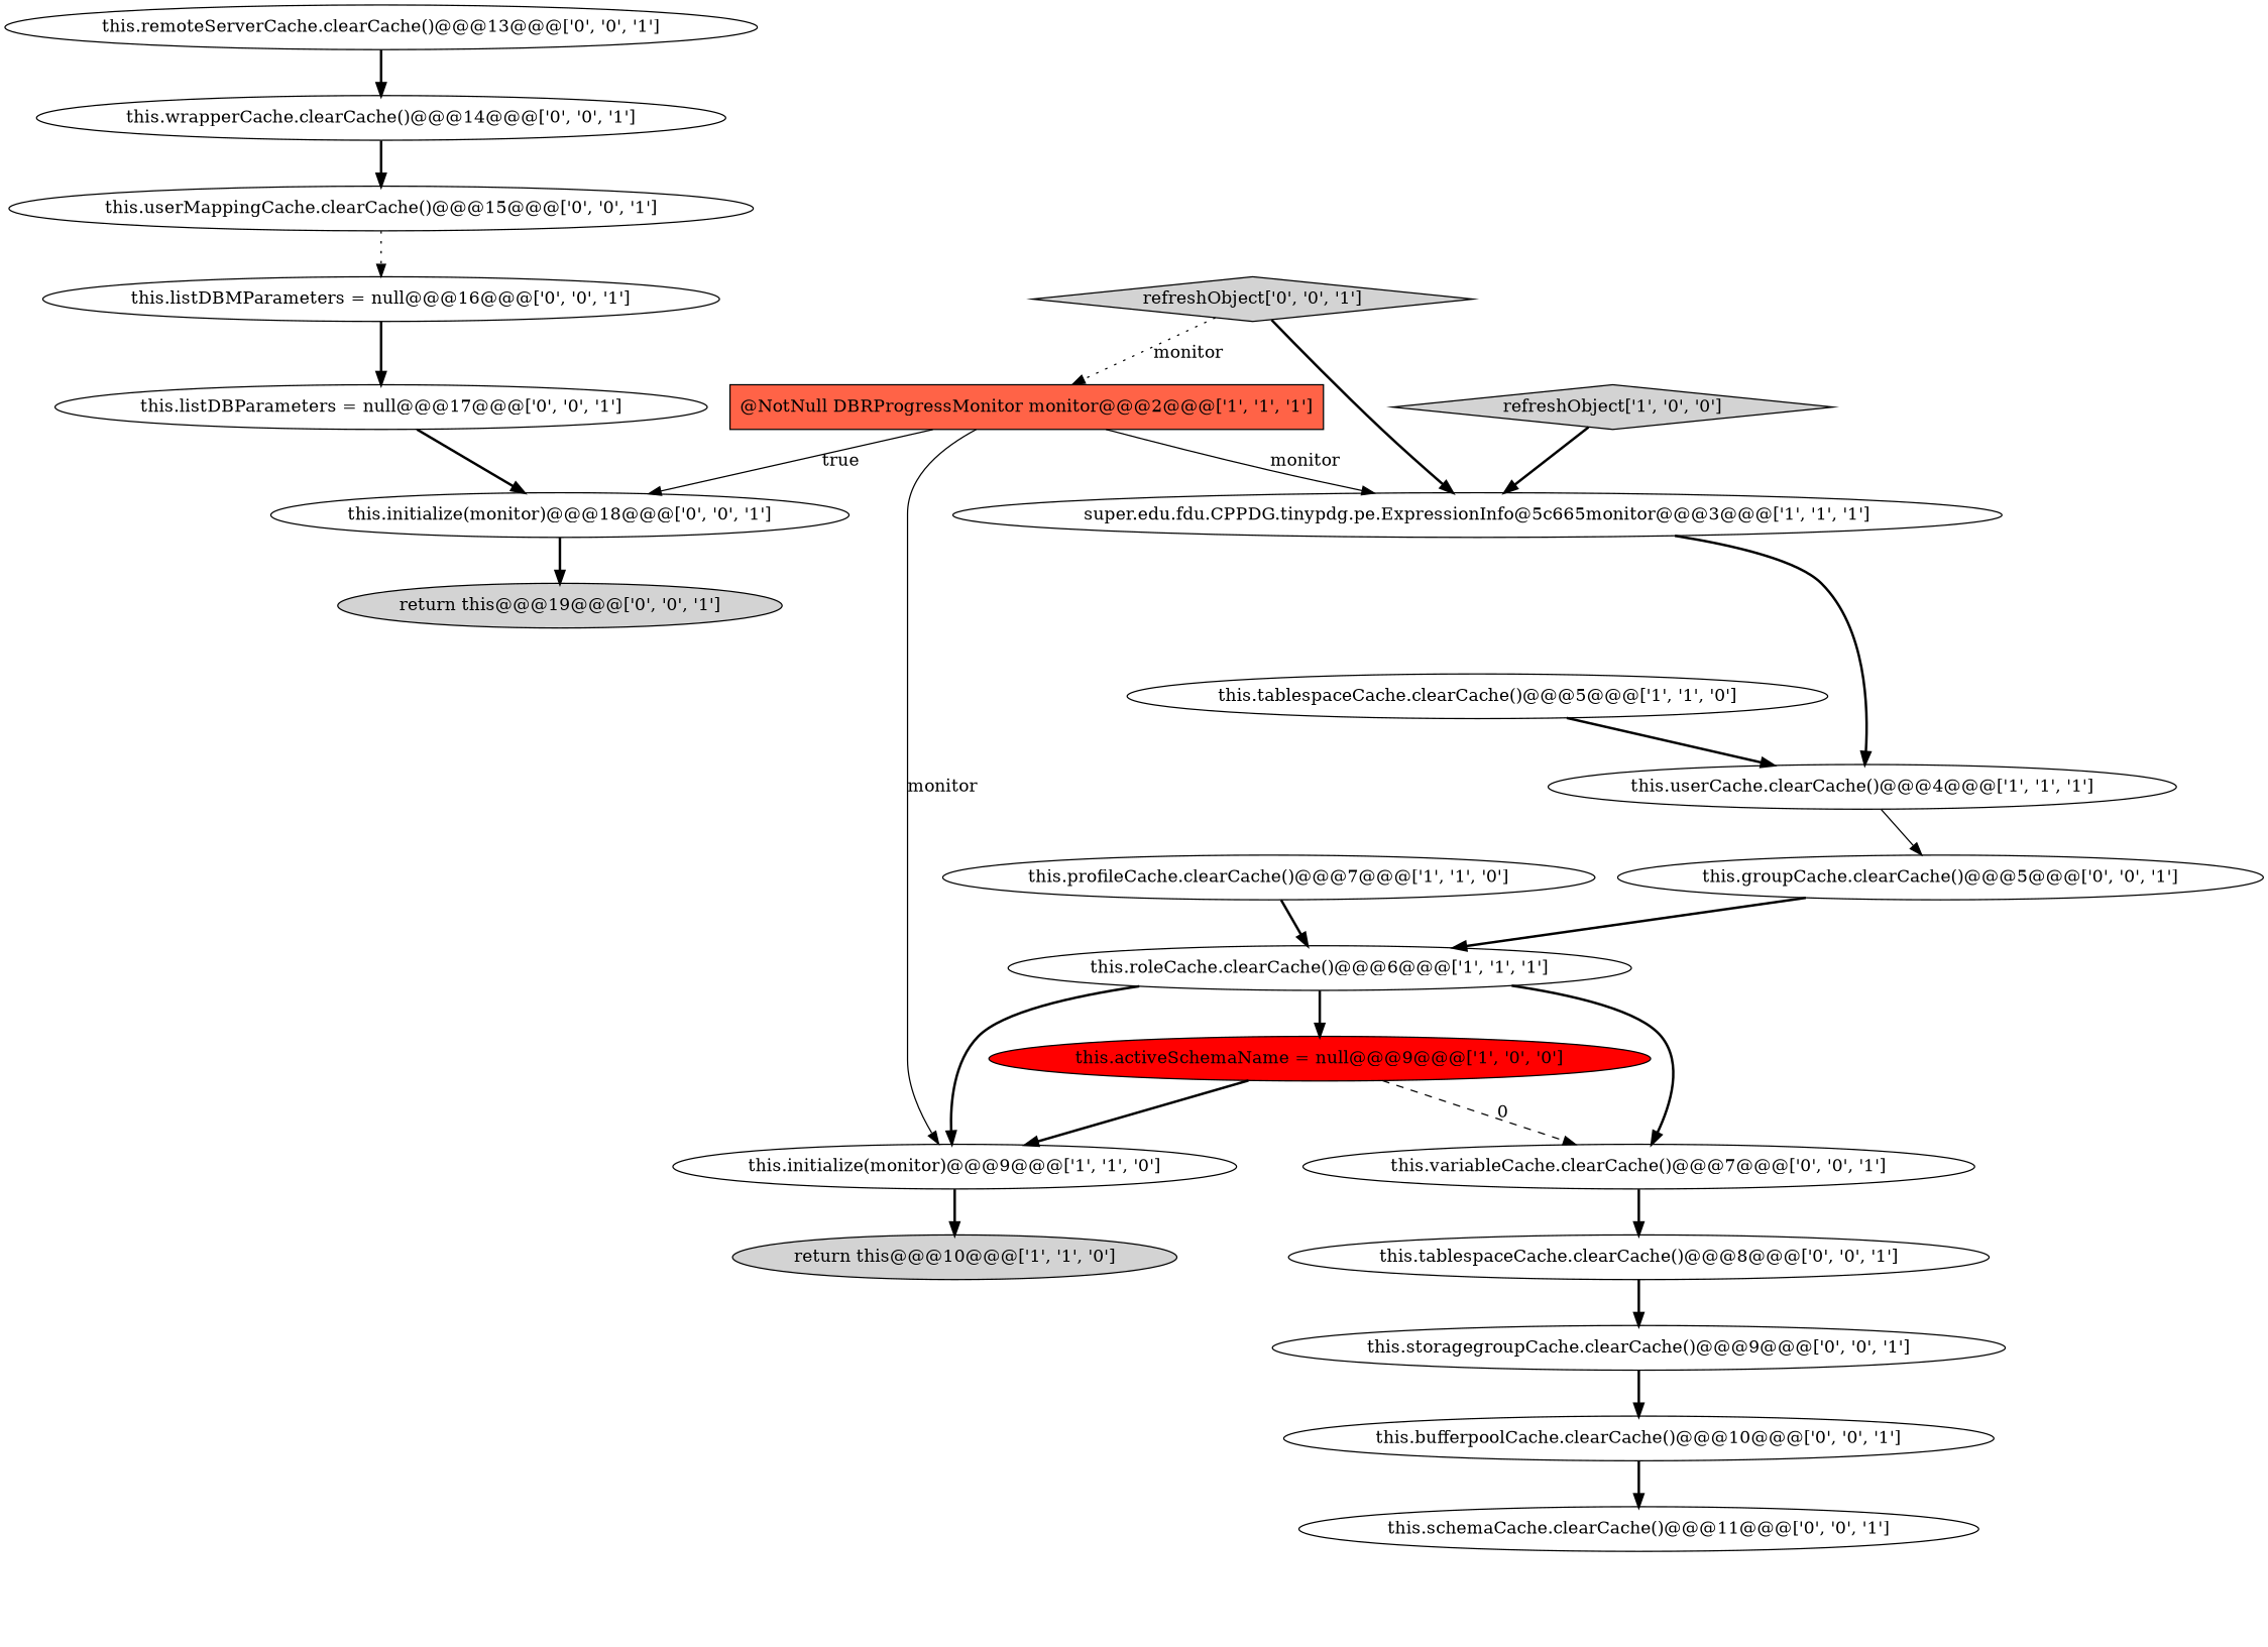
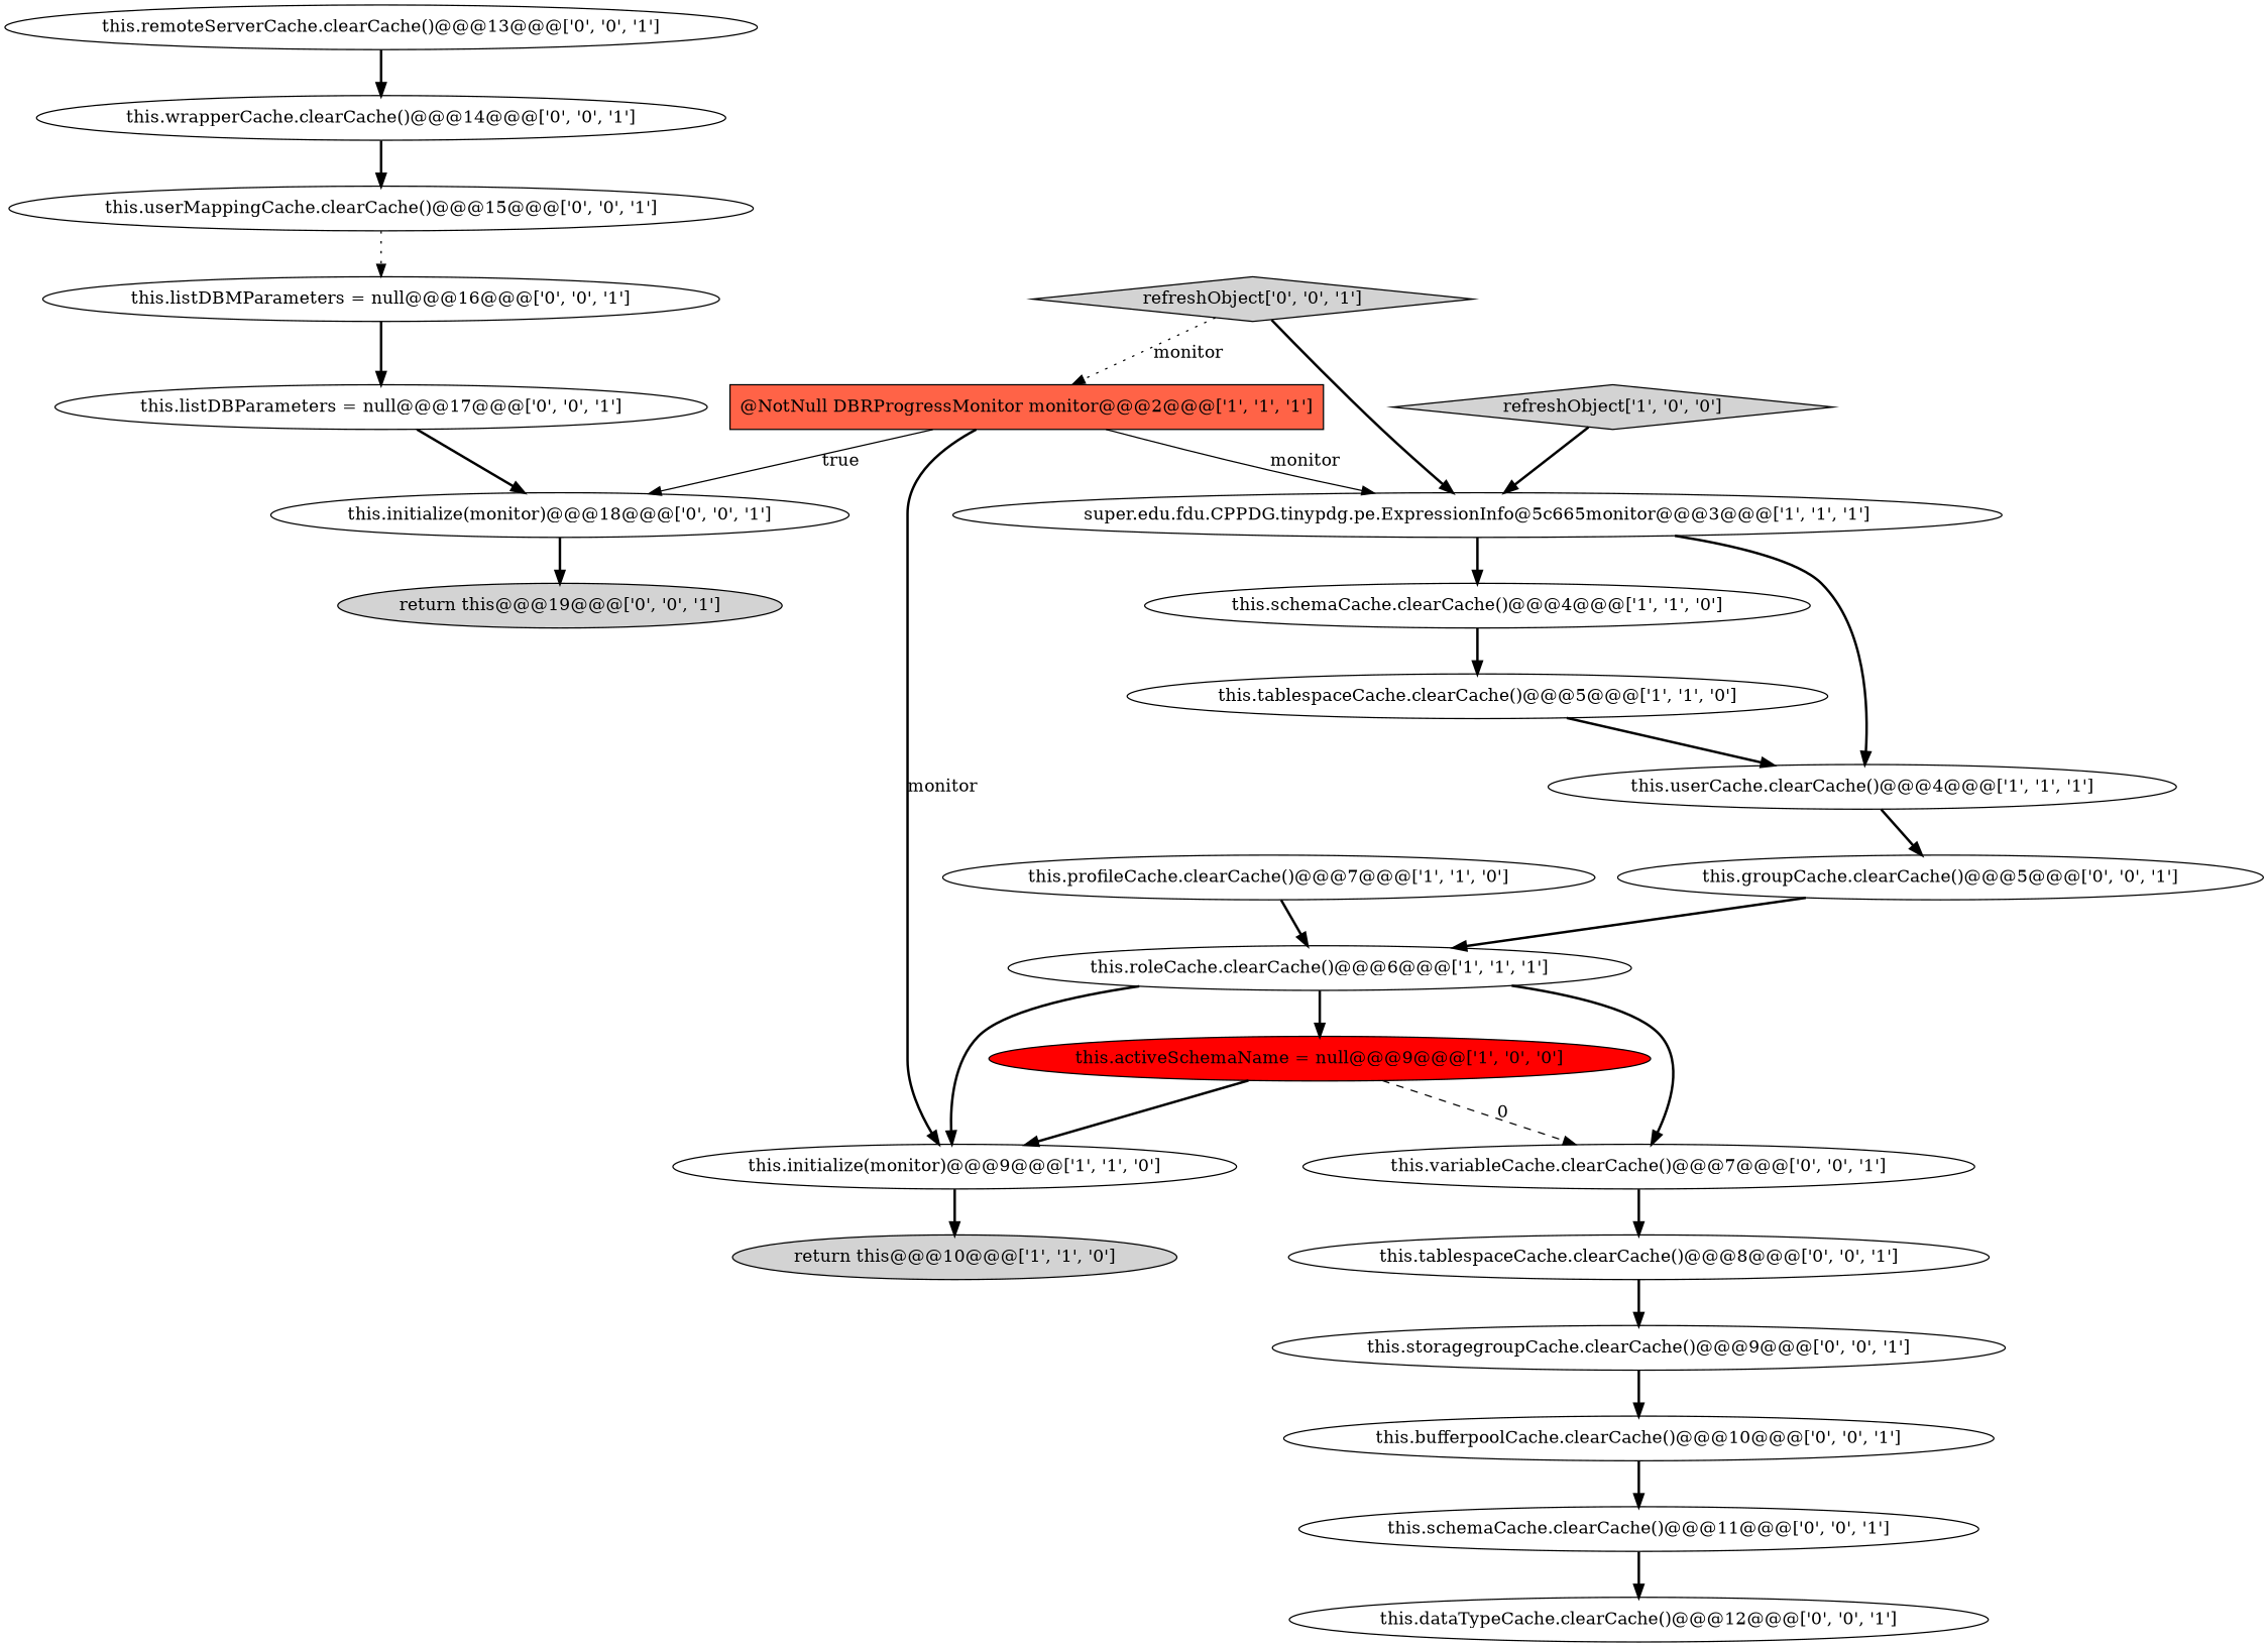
  digraph {
    node [fillcolor=white shape=ellipse style=filled]
    edge [style=bold]
    n1 [label="this.roleCache.clearCache()@@@6@@@['1', '1', '1']"]
    n2 [fillcolor=red label="this.activeSchemaName = null@@@9@@@['1', '0', '0']"]
    n3 [label="this.initialize(monitor)@@@9@@@['1', '1', '0']"]
    n4 [label="this.variableCache.clearCache()@@@7@@@['0', '0', '1']"]
    n5 [fillcolor=lightgray label="return this@@@10@@@['1', '1', '0']"]
    n6 [label="this.tablespaceCache.clearCache()@@@8@@@['0', '0', '1']"]
    n7 [fillcolor=lightgray label="refreshObject['0', '0', '1']" shape=diamond]
    n8 [label="super.edu.fdu.CPPDG.tinypdg.pe.ExpressionInfo@5c665monitor@@@3@@@['1', '1', '1']"]
    n9 [fillcolor=tomato label="@NotNull DBRProgressMonitor monitor@@@2@@@['1', '1', '1']" shape=box]
    n10 [label="this.userCache.clearCache()@@@4@@@['1', '1', '1']"]
+   n11 [label="this.schemaCache.clearCache()@@@4@@@['1', '1', '0']"]
    n12 [label="this.initialize(monitor)@@@18@@@['0', '0', '1']"]
    n13 [label="this.storagegroupCache.clearCache()@@@9@@@['0', '0', '1']"]
    n14 [label="this.bufferpoolCache.clearCache()@@@10@@@['0', '0', '1']"]
    n15 [label="this.schemaCache.clearCache()@@@11@@@['0', '0', '1']"]
    n16 [label="this.userMappingCache.clearCache()@@@15@@@['0', '0', '1']"]
    n17 [label="this.listDBMParameters = null@@@16@@@['0', '0', '1']"]
    n18 [label="this.listDBParameters = null@@@17@@@['0', '0', '1']"]
    n19 [fillcolor=lightgray label="return this@@@19@@@['0', '0', '1']"]
+   n20 [label="this.dataTypeCache.clearCache()@@@12@@@['0', '0', '1']"]
    n21 [label="this.groupCache.clearCache()@@@5@@@['0', '0', '1']"]
    n22 [label="this.profileCache.clearCache()@@@7@@@['1', '1', '0']"]
    n23 [label="this.tablespaceCache.clearCache()@@@5@@@['1', '1', '0']"]
    n24 [label="this.remoteServerCache.clearCache()@@@13@@@['0', '0', '1']"]
    n25 [label="this.wrapperCache.clearCache()@@@14@@@['0', '0', '1']"]
    n26 [fillcolor=lightgray label="refreshObject['1', '0', '0']" shape=diamond]
    n1 -> n2
    n1 -> n3
    n1 -> n4
    n2 -> n3
    n2 -> n4 [label=0 style=dashed]
    n3 -> n5
    n4 -> n6
    n6 -> n13
    n7 -> n8
    n7 -> n9 [label=monitor style=dotted]
    n8 -> n10
-   n9 -> n3 [label=monitor style=solid]
+   n8 -> n11
+   n9 -> n3 [label=monitor]
    n9 -> n8 [label=monitor style=solid]
    n9 -> n12 [label=true style=solid]
-   n10 -> n21 [style=solid]
+   n10 -> n21
+   n11 -> n23
    n12 -> n19
    n13 -> n14
    n14 -> n15
+   n15 -> n20
    n16 -> n17 [style=dotted]
    n17 -> n18
    n18 -> n12
    n21 -> n1
    n22 -> n1
    n23 -> n10
    n24 -> n25
    n25 -> n16
    n26 -> n8
  }
